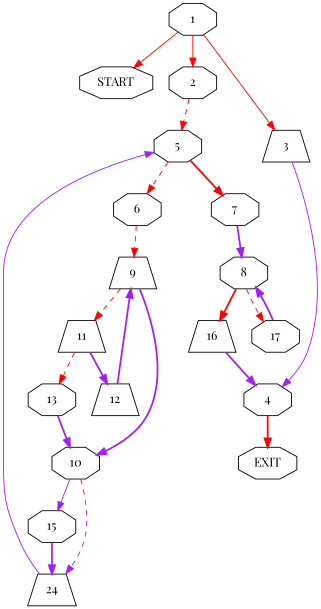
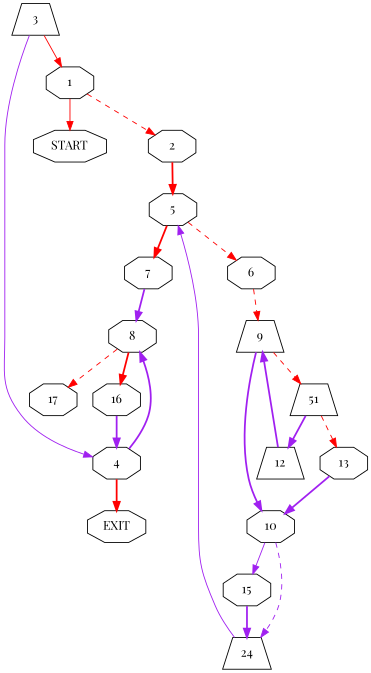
  digraph {
    fontname="Playfair Display"
    node [fontname="Playfair Display" shape=octagon]
    edge [color=red fontname="Playfair Display" style=bold]
    n1 [label=START]
    1
    2
    3 [shape=trapezium]
    n5 [label=EXIT]
    5
    4
    6
    7
    9 [shape=trapezium]
    8
    10
-   11 [shape=trapezium]
-   16 [shape=trapezium]
+   11 [shape=trapezium label=51]
+   16
    17
    n16 [label=24 shape=trapezium]
    15
    12 [shape=trapezium]
    13
    1 -> n1 [style=solid]
-   1 -> 2 [style=solid]
-   1 -> 3 [style=solid]
-   2 -> 5 [style=dashed]
+   1 -> 2 [style=dashed]
+   3 -> 1 [style=solid]
+   2 -> 5
    3 -> 4 [color=purple style=solid]
    5 -> 6 [style=dashed]
    5 -> 7
    4 -> n5
    6 -> 9 [style=dashed]
    7 -> 8 [color=purple]
    9 -> 10 [color=purple]
    9 -> 11 [style=dashed]
    8 -> 16
    8 -> 17 [style=dashed]
    10 -> n16 [color=purple style=dashed]
    10 -> 15 [color=purple style=solid]
    11 -> 12 [color=purple]
    11 -> 13 [style=dashed]
    16 -> 4 [color=purple]
-   17 -> 8 [color=purple]
+   4 -> 8 [color=purple]
    n16 -> 5 [color=purple style=solid]
    15 -> n16 [color=purple]
    12 -> 9 [color=purple]
    13 -> 10 [color=purple]
  }
